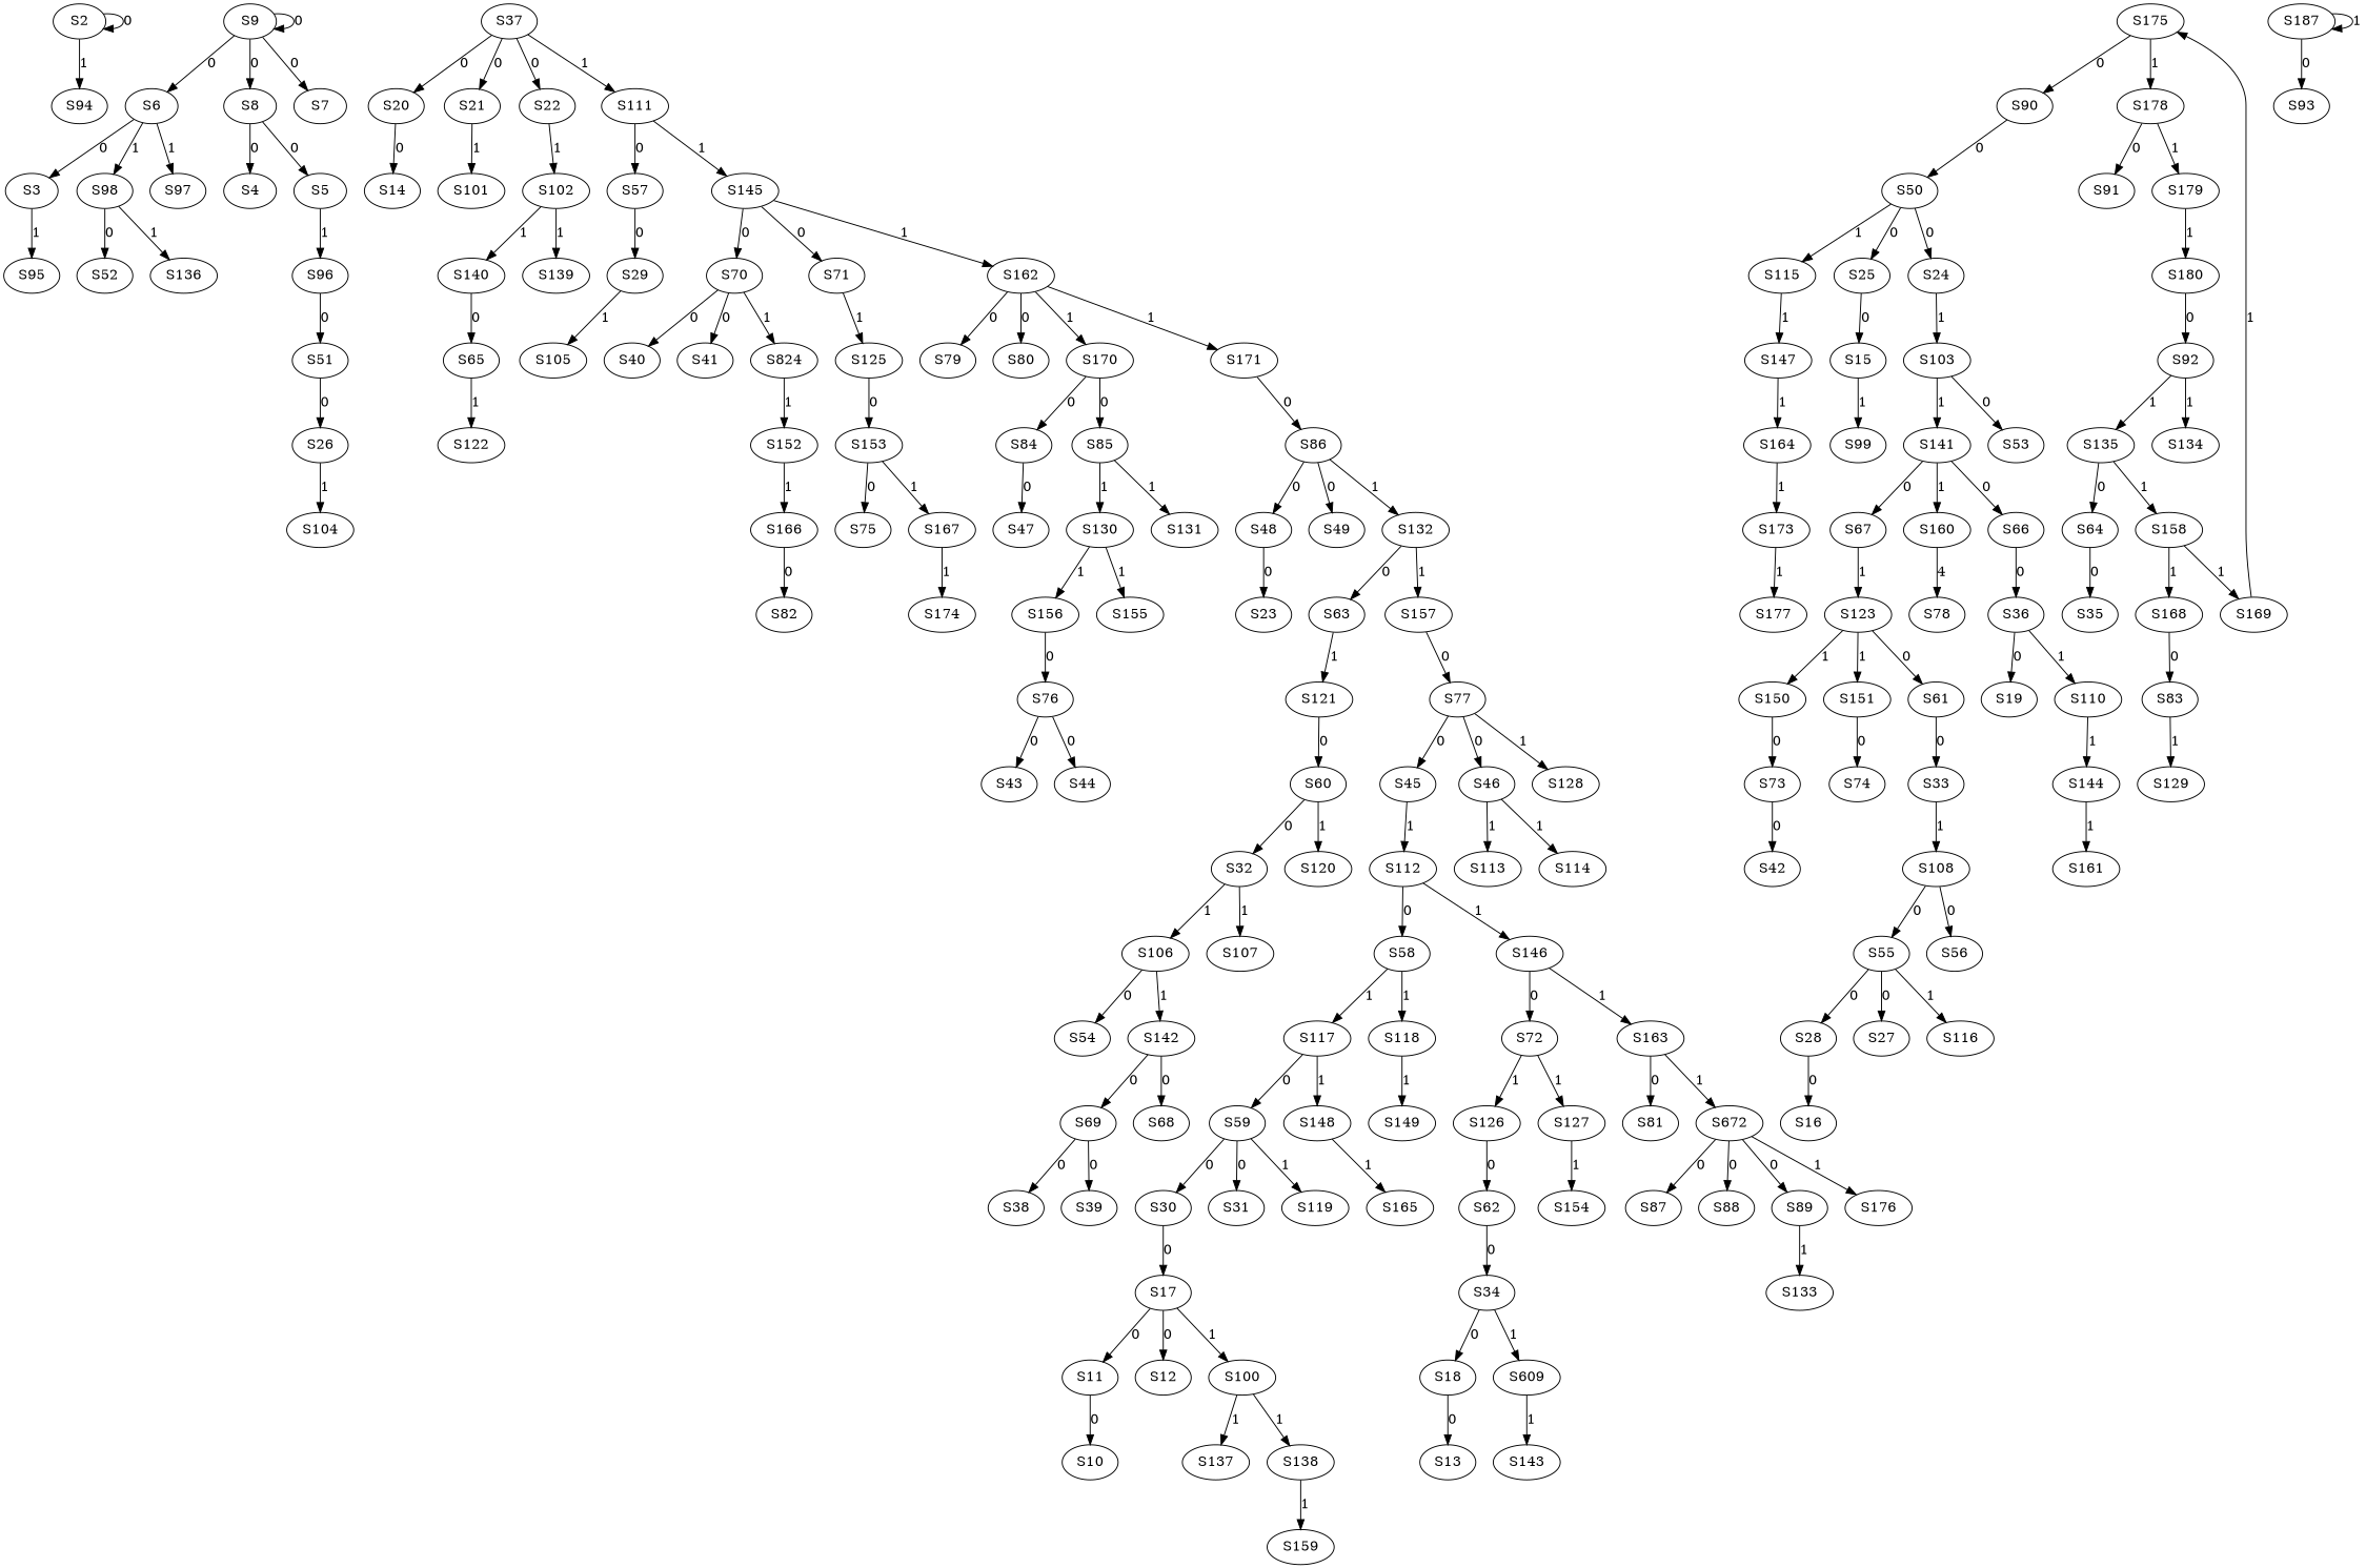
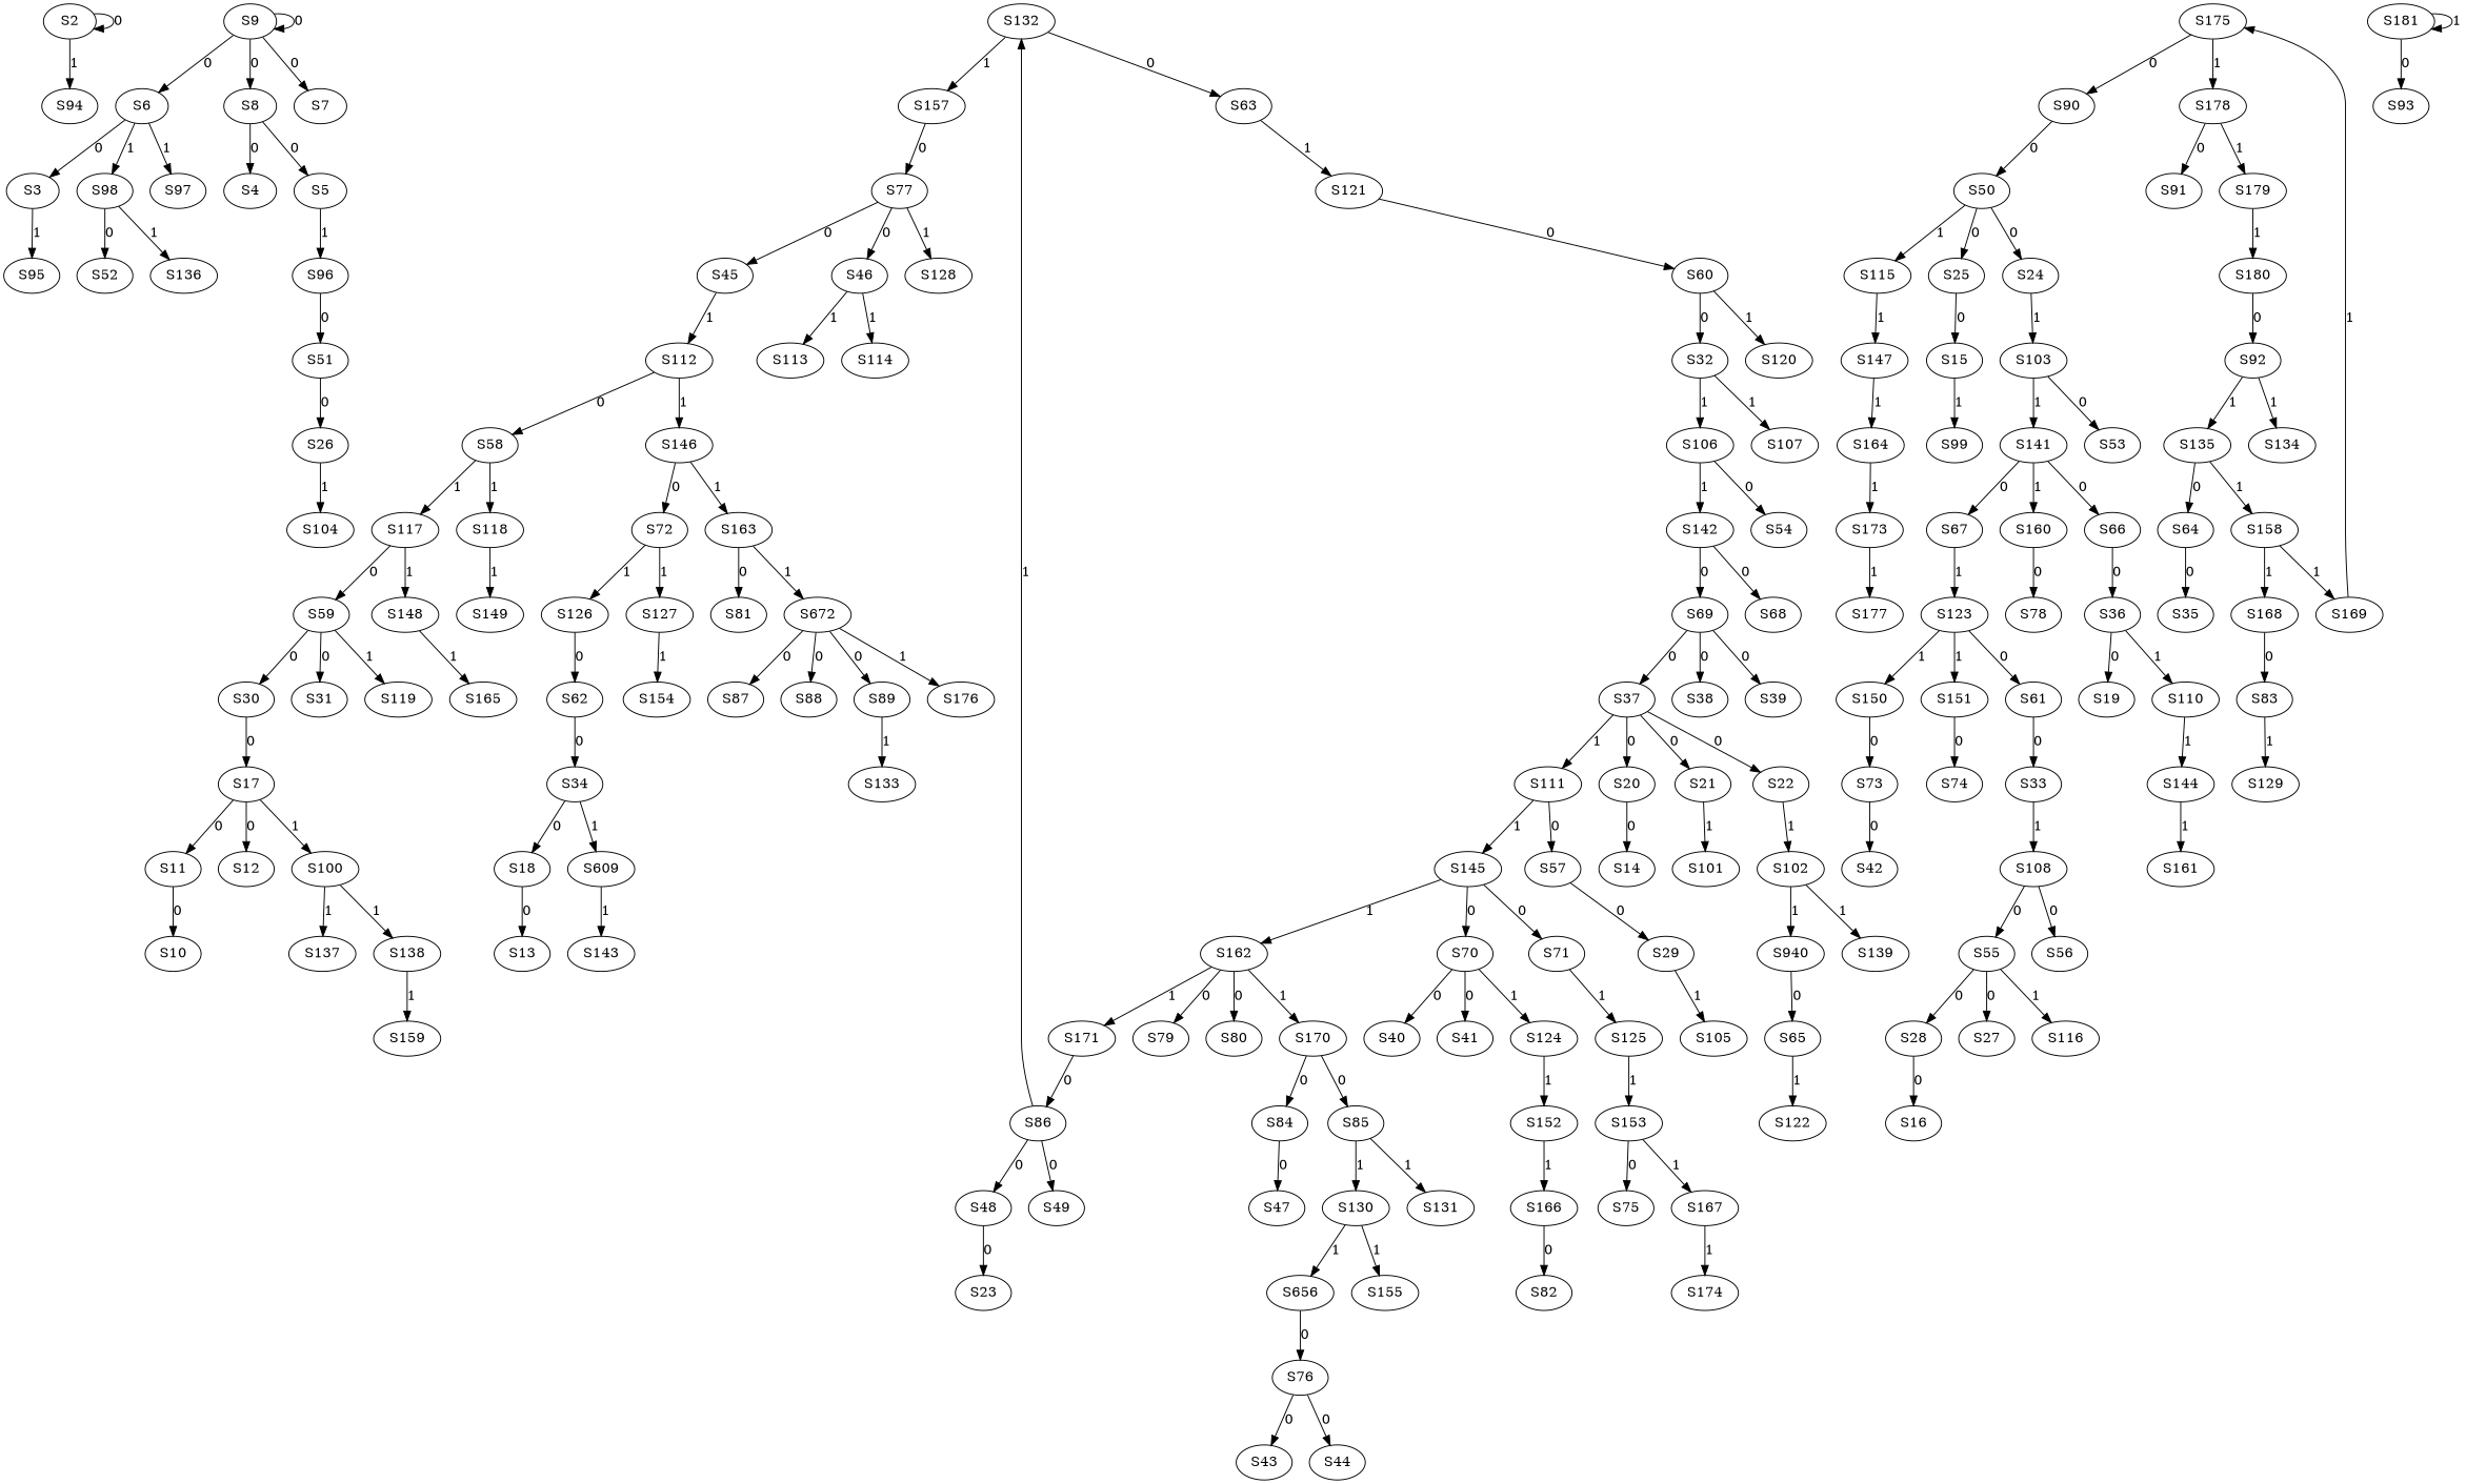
  strict digraph {
    S2
    S94
    S6
    S3
    S98
    S97
    S95
    S52
    S136
    S8
    S4
    S5
    S96
    S51
    S9
    S7
    S11
    S10
    S17
    S12
    S100
    S137
    S138
    S18
    S13
    S20
    S14
    S25
    S15
    S99
    S28
    S16
    S30
    S34
    n35 [label=S609]
    S143
    S36
    S19
    S110
    S144
    S37
    S21
    S22
    S111
    S101
    S102
    S57
    S145
-   S140
+   S140 [label=S940]
    S139
    S48
    S23
    S50
    S24
    S115
    S103
    S147
    S53
    S141
    S26
    S104
    S55
    S27
    S116
    S29
    S105
    S59
    S31
    S119
    S60
    S32
    S120
    S106
    S107
    S54
    S142
    S61
    S33
    S108
    S56
    S62
    S64
    S35
    S66
    S69
    S38
    S39
    S70
    S40
    S41
-   S124 [label=S824]
+   S124
    S152
    S73
    S42
    S76
    S43
    S44
    S77
    S45
    S46
    S128
    S112
    S113
    S114
    S58
    S146
    S84
    S47
    S86
    S49
    S132
    S63
    S157
    S90
    S67
    S160
    S68
    S71
    S162
    S117
    S118
    S72
    S163
    S148
    S149
    S165
    S121
    S123
    S150
    S151
    S74
    S126
    S135
    S158
    S168
    S169
    S65
    S122
    S78
    S125
    S79
    S80
    S170
    S171
    S153
    S127
    S81
    n148 [label=S672]
    S154
    S75
    S167
    S174
-   S156
+   S156 [label=S656]
    S85
    S87
    S88
    S89
    S176
    S166
    S82
    S83
    S129
    S130
    S131
    S155
    S133
    S175
    S178
    S91
    S179
    S180
    S92
    S134
-   S181 [label=S187]
+   S181
    S93
    S159
    S161
    S164
    S173
    S177
    S2 -> S2 [label=0]
    S2 -> S94 [label=1]
    S6 -> S3 [label=0]
    S6 -> S98 [label=1]
    S6 -> S97 [label=1]
    S3 -> S95 [label=1]
    S98 -> S52 [label=0]
    S98 -> S136 [label=1]
    S8 -> S4 [label=0]
    S8 -> S5 [label=0]
    S5 -> S96 [label=1]
    S96 -> S51 [label=0]
    S51 -> S26 [label=0]
    S9 -> S6 [label=0]
    S9 -> S8 [label=0]
    S9 -> S9 [label=0]
    S9 -> S7 [label=0]
    S11 -> S10 [label=0]
    S17 -> S11 [label=0]
    S17 -> S12 [label=0]
    S17 -> S100 [label=1]
    S100 -> S137 [label=1]
    S100 -> S138 [label=1]
    S138 -> S159 [label=1]
    S18 -> S13 [label=0]
    S20 -> S14 [label=0]
    S25 -> S15 [label=0]
    S15 -> S99 [label=1]
    S28 -> S16 [label=0]
    S30 -> S17 [label=0]
    S34 -> S18 [label=0]
    S34 -> n35 [label=1]
    n35 -> S143 [label=1]
    S36 -> S19 [label=0]
    S36 -> S110 [label=1]
    S110 -> S144 [label=1]
    S144 -> S161 [label=1]
    S37 -> S20 [label=0]
    S37 -> S21 [label=0]
    S37 -> S22 [label=0]
    S37 -> S111 [label=1]
    S21 -> S101 [label=1]
    S22 -> S102 [label=1]
    S111 -> S57 [label=0]
    S111 -> S145 [label=1]
    S102 -> S140 [label=1]
    S102 -> S139 [label=1]
    S57 -> S29 [label=0]
    S145 -> S70 [label=0]
    S145 -> S71 [label=0]
    S145 -> S162 [label=1]
    S140 -> S65 [label=0]
    S48 -> S23 [label=0]
    S50 -> S25 [label=0]
    S50 -> S24 [label=0]
    S50 -> S115 [label=1]
    S24 -> S103 [label=1]
    S115 -> S147 [label=1]
    S103 -> S53 [label=0]
    S103 -> S141 [label=1]
    S147 -> S164 [label=1]
    S141 -> S66 [label=0]
    S141 -> S67 [label=0]
    S141 -> S160 [label=1]
    S26 -> S104 [label=1]
    S55 -> S28 [label=0]
    S55 -> S27 [label=0]
    S55 -> S116 [label=1]
    S29 -> S105 [label=1]
    S59 -> S30 [label=0]
    S59 -> S31 [label=0]
    S59 -> S119 [label=1]
    S60 -> S32 [label=0]
    S60 -> S120 [label=1]
    S32 -> S106 [label=1]
    S32 -> S107 [label=1]
    S106 -> S54 [label=0]
    S106 -> S142 [label=1]
    S142 -> S69 [label=0]
    S142 -> S68 [label=0]
    S61 -> S33 [label=0]
    S33 -> S108 [label=1]
    S108 -> S55 [label=0]
    S108 -> S56 [label=0]
    S62 -> S34 [label=0]
    S64 -> S35 [label=0]
    S66 -> S36 [label=0]
+   S69 -> S37 [label=0]
    S69 -> S38 [label=0]
    S69 -> S39 [label=0]
    S70 -> S40 [label=0]
    S70 -> S41 [label=0]
    S70 -> S124 [label=1]
    S124 -> S152 [label=1]
    S152 -> S166 [label=1]
    S73 -> S42 [label=0]
    S76 -> S43 [label=0]
    S76 -> S44 [label=0]
    S77 -> S45 [label=0]
    S77 -> S46 [label=0]
    S77 -> S128 [label=1]
    S45 -> S112 [label=1]
    S46 -> S113 [label=1]
    S46 -> S114 [label=1]
    S112 -> S58 [label=0]
    S112 -> S146 [label=1]
    S58 -> S117 [label=1]
    S58 -> S118 [label=1]
    S146 -> S72 [label=0]
    S146 -> S163 [label=1]
    S84 -> S47 [label=0]
    S86 -> S48 [label=0]
    S86 -> S49 [label=0]
    S86 -> S132 [label=1]
    S132 -> S63 [label=0]
    S132 -> S157 [label=1]
    S63 -> S121 [label=1]
    S157 -> S77 [label=0]
    S90 -> S50 [label=0]
    S67 -> S123 [label=1]
-   S160 -> S78 [label=4]
+   S160 -> S78 [label=0]
    S71 -> S125 [label=1]
    S162 -> S79 [label=0]
    S162 -> S80 [label=0]
    S162 -> S170 [label=1]
    S162 -> S171 [label=1]
    S117 -> S59 [label=0]
    S117 -> S148 [label=1]
    S118 -> S149 [label=1]
    S72 -> S126 [label=1]
    S72 -> S127 [label=1]
    S163 -> S81 [label=0]
    S163 -> n148 [label=1]
    S148 -> S165 [label=1]
    S121 -> S60 [label=0]
    S123 -> S61 [label=0]
    S123 -> S150 [label=1]
    S123 -> S151 [label=1]
    S150 -> S73 [label=0]
    S151 -> S74 [label=0]
    S126 -> S62 [label=0]
    S135 -> S64 [label=0]
    S135 -> S158 [label=1]
    S158 -> S168 [label=1]
    S158 -> S169 [label=1]
    S168 -> S83 [label=0]
    S169 -> S175 [label=1]
    S65 -> S122 [label=1]
-   S125 -> S153 [label=0]
+   S125 -> S153 [label=1]
    S170 -> S84 [label=0]
    S170 -> S85 [label=0]
    S171 -> S86 [label=0]
    S153 -> S75 [label=0]
    S153 -> S167 [label=1]
    S127 -> S154 [label=1]
    n148 -> S87 [label=0]
    n148 -> S88 [label=0]
    n148 -> S89 [label=0]
    n148 -> S176 [label=1]
    S167 -> S174 [label=1]
    S156 -> S76 [label=0]
    S85 -> S130 [label=1]
    S85 -> S131 [label=1]
    S89 -> S133 [label=1]
    S166 -> S82 [label=0]
    S83 -> S129 [label=1]
    S130 -> S156 [label=1]
    S130 -> S155 [label=1]
    S175 -> S90 [label=0]
    S175 -> S178 [label=1]
    S178 -> S91 [label=0]
    S178 -> S179 [label=1]
    S179 -> S180 [label=1]
    S180 -> S92 [label=0]
    S92 -> S135 [label=1]
    S92 -> S134 [label=1]
    S181 -> S181 [label=1]
    S181 -> S93 [label=0]
    S164 -> S173 [label=1]
    S173 -> S177 [label=1]
  }
